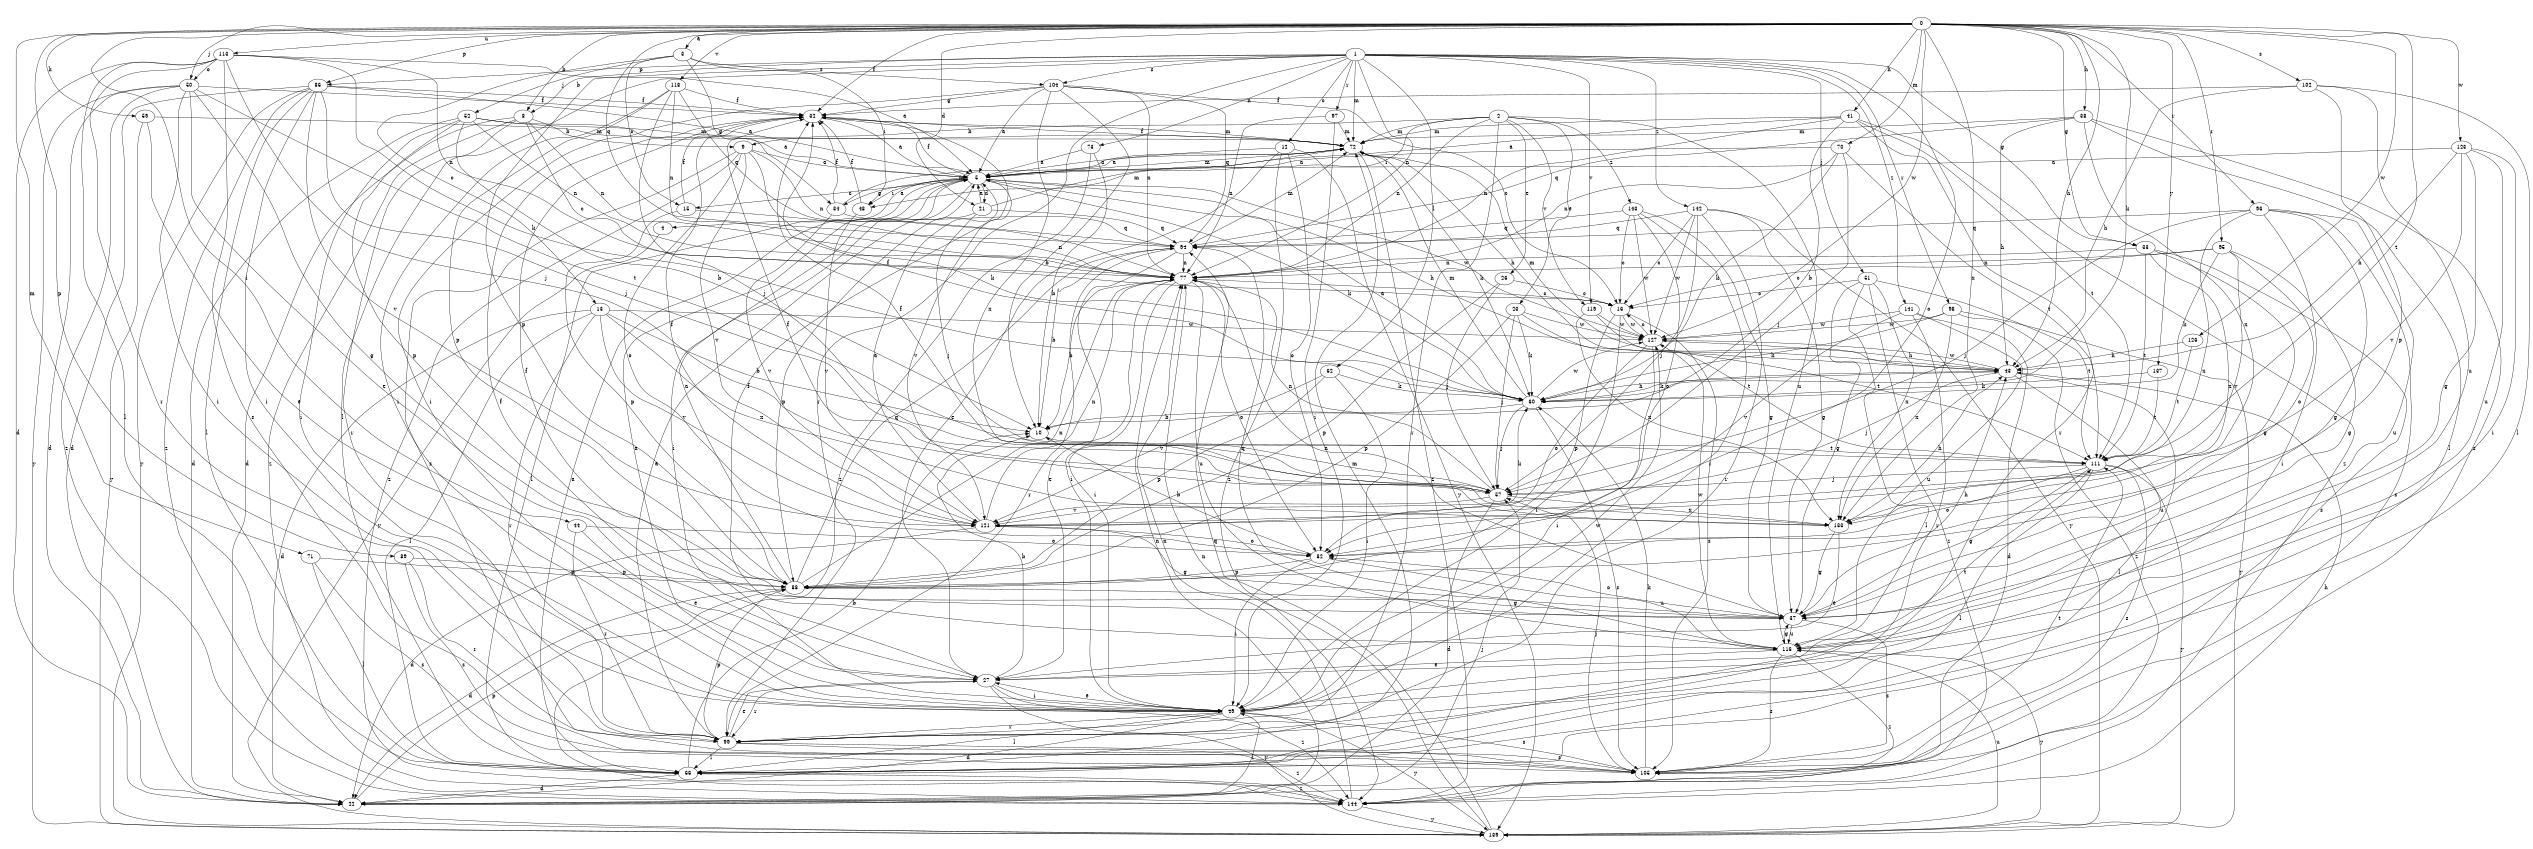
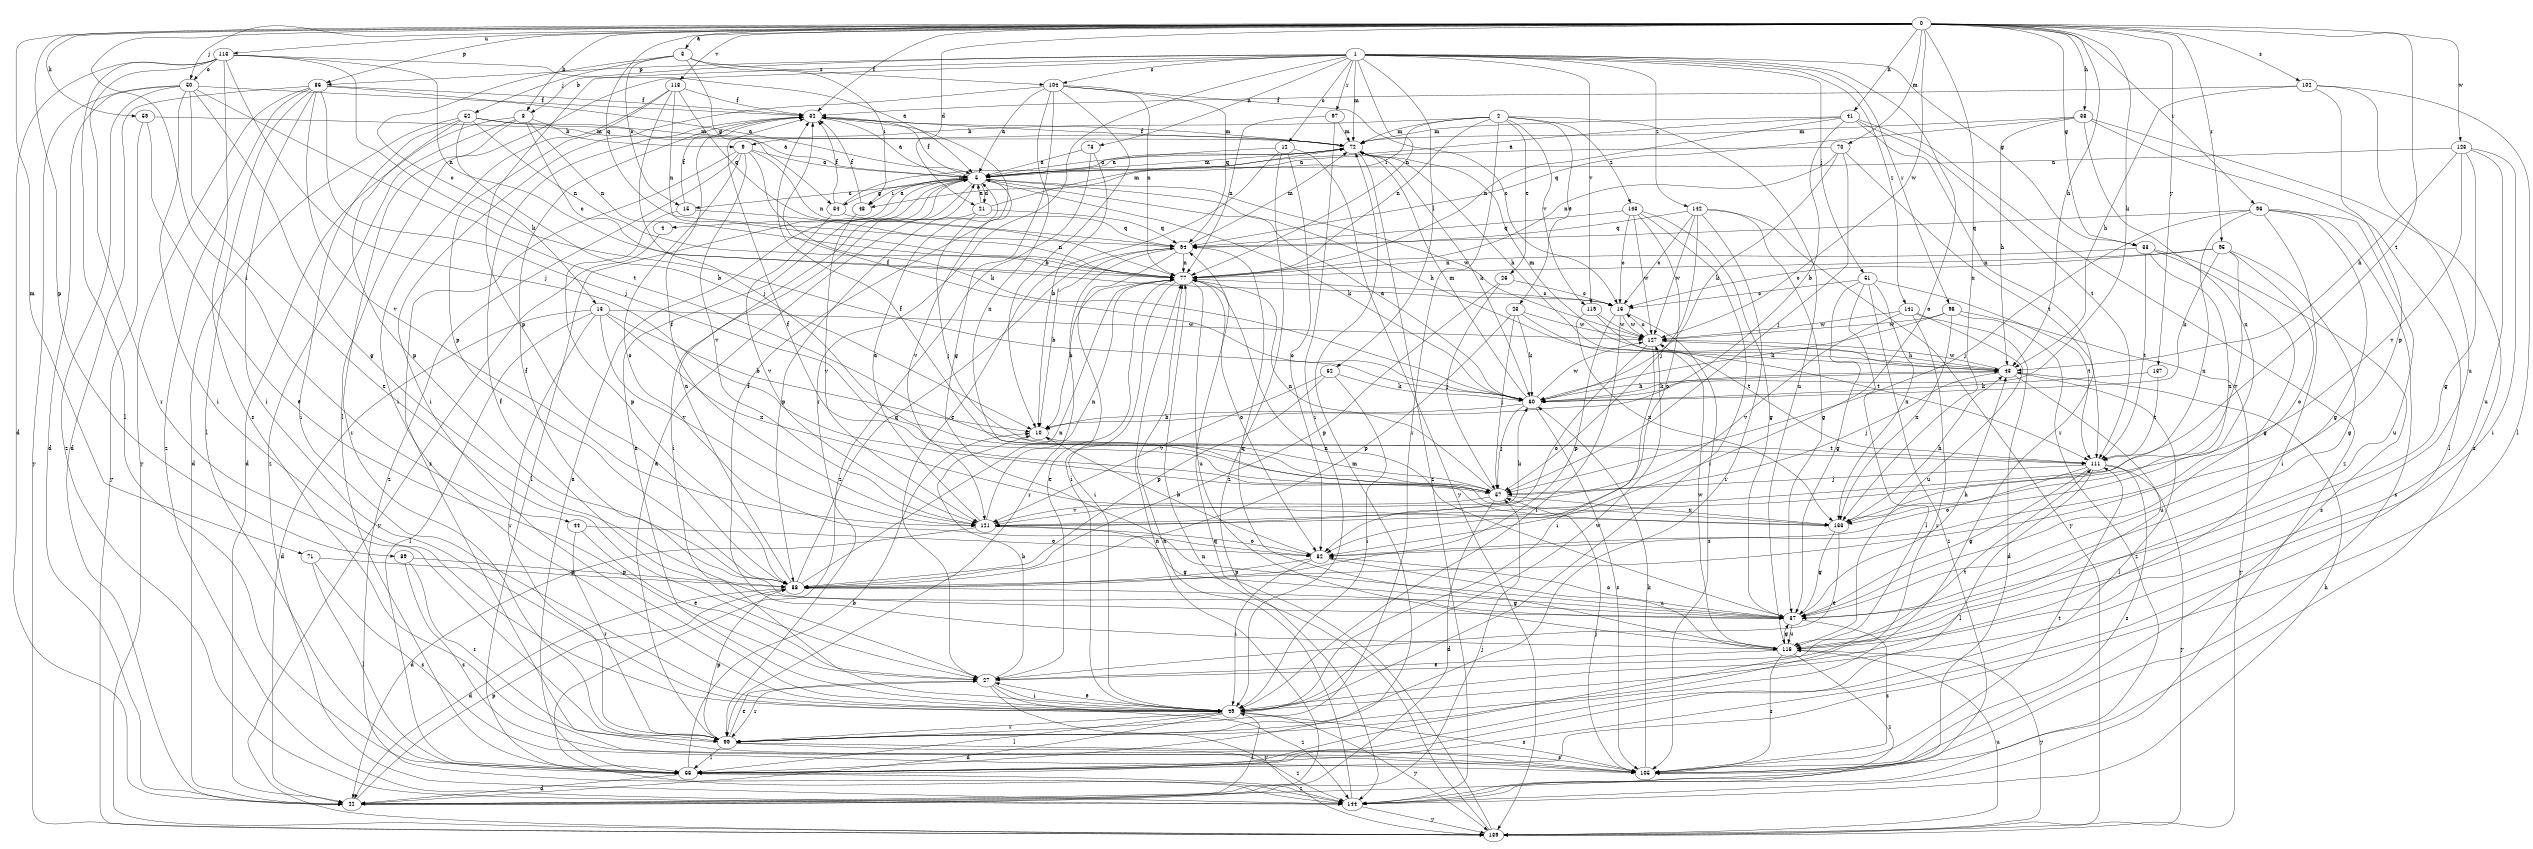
  strict digraph {
    0
    3
    8
    21
    32
    33
    38
    41
    43
    44
    50
    59
    60
    70
    71
    n16 [label=89]
    86
    94
    95
    96
    102
    111
    113
    118
    123
-   126
    127
    133
    137
    104
    48
    13
    15
    34
    52
    77
    99
    9
    16
    22
    144
    72
    88
    5
    n45 [label=57]
    105
    37
    66
    10
    116
    82
    27
    139
    49
    121
    1
    12
    51
    62
    73
    97
    98
    119
    141
    142
    2
    23
    26
    143
    4
    0 -> 3 [label=a]
    0 -> 8 [label=b]
    0 -> 21 [label=d]
    0 -> 32 [label=f]
    0 -> 33 [label=g]
    0 -> 38 [label=h]
    0 -> 41 [label=h]
    0 -> 43 [label=h]
    0 -> 44 [label=i]
    0 -> 50 [label=j]
    0 -> 59 [label=k]
    0 -> 60 [label=k]
    0 -> 70 [label=m]
    0 -> 71 [label=m]
    0 -> n16 [label=p]
    0 -> 86 [label=p]
    0 -> 94 [label=q]
    0 -> 95 [label=r]
    0 -> 96 [label=r]
    0 -> 102 [label=s]
    0 -> 111 [label=t]
    0 -> 113 [label=u]
    0 -> 118 [label=v]
    0 -> 123 [label=w]
-   0 -> 126 [label=w]
    0 -> 127 [label=w]
    0 -> 133 [label=x]
    0 -> 137 [label=y]
    3 -> 104 [label=s]
    3 -> 48 [label=i]
    3 -> 13 [label=c]
    3 -> 15 [label=c]
    3 -> 34 [label=g]
    3 -> 52 [label=j]
    8 -> 77 [label=n]
    8 -> 99 [label=r]
    8 -> 9 [label=b]
    8 -> 16 [label=c]
    8 -> 22 [label=d]
    8 -> 144 [label=z]
    21 -> 94 [label=q]
    21 -> 72 [label=m]
    21 -> 88 [label=p]
    21 -> 5 [label=a]
    21 -> n45 [label=j]
    32 -> 72 [label=m]
    32 -> 5 [label=a]
    33 -> 111 [label=t]
    33 -> 133 [label=x]
    33 -> 77 [label=n]
    33 -> 105 [label=s]
    33 -> 37 [label=g]
    38 -> 43 [label=h]
    38 -> 94 [label=q]
    38 -> 133 [label=x]
    38 -> 72 [label=m]
    38 -> 105 [label=s]
    38 -> 66 [label=l]
    41 -> 111 [label=t]
    41 -> 77 [label=n]
    41 -> 99 [label=r]
    41 -> 144 [label=z]
    41 -> 72 [label=m]
    41 -> 5 [label=a]
    41 -> 10 [label=b]
    43 -> 60 [label=k]
    43 -> 127 [label=w]
    43 -> 72 [label=m]
    43 -> n45 [label=j]
    43 -> 66 [label=l]
    43 -> 116 [label=u]
    44 -> 99 [label=r]
    44 -> 82 [label=o]
    44 -> 27 [label=e]
    50 -> 32 [label=f]
    50 -> 111 [label=t]
    50 -> 22 [label=d]
    50 -> 144 [label=z]
    50 -> 37 [label=g]
    50 -> 27 [label=e]
    50 -> 139 [label=y]
    50 -> 49 [label=i]
    59 -> 72 [label=m]
    59 -> 27 [label=e]
    59 -> 139 [label=y]
    60 -> 32 [label=f]
    60 -> 43 [label=h]
    60 -> 127 [label=w]
    60 -> 72 [label=m]
    60 -> 5 [label=a]
    60 -> n45 [label=j]
    60 -> 105 [label=s]
    60 -> 10 [label=b]
    70 -> 60 [label=k]
    70 -> 111 [label=t]
    70 -> 77 [label=n]
    70 -> 5 [label=a]
    70 -> n45 [label=j]
    71 -> 88 [label=p]
    71 -> 105 [label=s]
    71 -> 66 [label=l]
    n16 -> 99 [label=r]
    n16 -> 88 [label=p]
    n16 -> 105 [label=s]
    86 -> 32 [label=f]
    86 -> 22 [label=d]
    86 -> 144 [label=z]
    86 -> 5 [label=a]
    86 -> n45 [label=j]
    86 -> 66 [label=l]
    86 -> 139 [label=y]
    86 -> 49 [label=i]
    86 -> 121 [label=v]
    94 -> 77 [label=n]
    94 -> 99 [label=r]
    94 -> 72 [label=m]
    94 -> 10 [label=b]
    94 -> 49 [label=i]
    95 -> 60 [label=k]
    95 -> 77 [label=n]
    95 -> 16 [label=c]
    95 -> 37 [label=g]
    95 -> 82 [label=o]
    95 -> 121 [label=v]
    96 -> 94 [label=q]
    96 -> 133 [label=x]
    96 -> n45 [label=j]
    96 -> 105 [label=s]
    96 -> 37 [label=g]
    96 -> 116 [label=u]
    96 -> 49 [label=i]
    102 -> 32 [label=f]
    102 -> 43 [label=h]
    102 -> 88 [label=p]
    102 -> 66 [label=l]
    102 -> 116 [label=u]
    111 -> n45 [label=j]
    111 -> 105 [label=s]
    111 -> 37 [label=g]
    111 -> 66 [label=l]
    111 -> 82 [label=o]
    111 -> 139 [label=y]
    113 -> 50 [label=o]
    113 -> 60 [label=k]
    113 -> 77 [label=n]
    113 -> 99 [label=r]
    113 -> 22 [label=d]
    113 -> 5 [label=a]
    113 -> n45 [label=j]
    113 -> 105 [label=s]
    113 -> 66 [label=l]
    118 -> 32 [label=f]
    118 -> 94 [label=q]
    118 -> 77 [label=n]
    118 -> 88 [label=p]
    118 -> n45 [label=j]
    118 -> 49 [label=i]
    123 -> 43 [label=h]
    123 -> 5 [label=a]
    123 -> 37 [label=g]
    123 -> 116 [label=u]
    123 -> 49 [label=i]
    123 -> 121 [label=v]
-   126 -> 43 [label=h]
-   126 -> 111 [label=t]
    127 -> 43 [label=h]
    127 -> 16 [label=c]
    127 -> 82 [label=o]
    127 -> 49 [label=i]
    133 -> 32 [label=f]
    133 -> 43 [label=h]
    133 -> 37 [label=g]
    133 -> 27 [label=e]
    137 -> 60 [label=k]
    137 -> 111 [label=t]
    104 -> 94 [label=q]
    104 -> 133 [label=x]
    104 -> 77 [label=n]
    104 -> 16 [label=c]
    104 -> 5 [label=a]
-   104 -> 32 [label=g]
+   104 -> 37 [label=g]
    104 -> 10 [label=b]
    104 -> 49 [label=i]
    48 -> 32 [label=f]
    48 -> 121 [label=v]
    13 -> 127 [label=w]
    13 -> 133 [label=x]
    13 -> 99 [label=r]
    13 -> 22 [label=d]
    13 -> 66 [label=l]
    13 -> 10 [label=b]
    13 -> 121 [label=v]
    15 -> 32 [label=f]
    15 -> 77 [label=n]
    15 -> 88 [label=p]
    34 -> 32 [label=f]
    34 -> 94 [label=q]
    34 -> 72 [label=m]
    34 -> 121 [label=v]
    52 -> 77 [label=n]
    52 -> 22 [label=d]
    52 -> 72 [label=m]
    52 -> 88 [label=p]
    52 -> 5 [label=a]
    52 -> 10 [label=b]
    52 -> 49 [label=i]
    77 -> 16 [label=c]
    77 -> 10 [label=b]
    77 -> 116 [label=u]
    77 -> 82 [label=o]
    77 -> 27 [label=e]
    77 -> 49 [label=i]
    99 -> 144 [label=z]
    99 -> 88 [label=p]
    99 -> 5 [label=a]
    99 -> 105 [label=s]
    99 -> 66 [label=l]
    99 -> 27 [label=e]
    9 -> 60 [label=k]
    9 -> 77 [label=n]
    9 -> 144 [label=z]
    9 -> 5 [label=a]
    9 -> 105 [label=s]
    9 -> 82 [label=o]
    9 -> 121 [label=v]
    16 -> 127 [label=w]
    16 -> 88 [label=p]
    16 -> 105 [label=s]
    16 -> 49 [label=i]
    22 -> 77 [label=n]
    22 -> 88 [label=p]
    22 -> n45 [label=j]
    22 -> 49 [label=i]
    144 -> 43 [label=h]
    144 -> 77 [label=n]
    144 -> 139 [label=y]
    72 -> 32 [label=f]
    72 -> 43 [label=h]
    72 -> 60 [label=k]
    72 -> 144 [label=z]
    72 -> 5 [label=a]
    88 -> 94 [label=q]
    88 -> 77 [label=n]
    88 -> 22 [label=d]
    88 -> 5 [label=a]
    88 -> 37 [label=g]
    5 -> 21 [label=d]
    5 -> 32 [label=f]
    5 -> 43 [label=h]
    5 -> 60 [label=k]
    5 -> 127 [label=w]
    5 -> 48 [label=i]
    5 -> 15 [label=c]
    5 -> 34 [label=g]
    5 -> 72 [label=m]
    5 -> 66 [label=l]
    5 -> 49 [label=i]
    5 -> 121 [label=v]
    5 -> 4 [label=a]
    n45 -> 32 [label=f]
    n45 -> 133 [label=x]
    n45 -> 77 [label=n]
    n45 -> 22 [label=d]
    n45 -> 121 [label=v]
    105 -> 60 [label=k]
    105 -> 111 [label=t]
    105 -> n45 [label=j]
    37 -> 32 [label=f]
    37 -> 43 [label=h]
    37 -> 77 [label=n]
    37 -> 105 [label=s]
    37 -> 116 [label=u]
    37 -> 82 [label=o]
    66 -> 22 [label=d]
    66 -> 144 [label=z]
    66 -> 72 [label=m]
    66 -> 5 [label=a]
    66 -> 10 [label=b]
    10 -> 111 [label=t]
    116 -> 32 [label=f]
    116 -> 94 [label=q]
    116 -> 127 [label=w]
    116 -> 144 [label=z]
    116 -> 105 [label=s]
    116 -> 37 [label=g]
    116 -> 27 [label=e]
    116 -> 139 [label=y]
    82 -> 88 [label=p]
    82 -> 10 [label=b]
    82 -> 116 [label=u]
    82 -> 49 [label=i]
    27 -> 32 [label=f]
    27 -> 111 [label=t]
    27 -> 99 [label=r]
    27 -> 144 [label=z]
    27 -> 10 [label=b]
    27 -> 139 [label=y]
    27 -> 49 [label=i]
    139 -> 94 [label=q]
    139 -> 77 [label=n]
    139 -> 116 [label=u]
    49 -> 127 [label=w]
    49 -> 99 [label=r]
    49 -> 22 [label=d]
    49 -> 5 [label=a]
    49 -> 105 [label=s]
    49 -> 66 [label=l]
    49 -> 27 [label=e]
    49 -> 139 [label=y]
    121 -> 32 [label=f]
    121 -> 60 [label=k]
    121 -> 77 [label=n]
    121 -> 22 [label=d]
    121 -> 5 [label=a]
    121 -> 37 [label=g]
    121 -> 82 [label=o]
    1 -> 8 [label=b]
    1 -> 33 [label=g]
    1 -> 86 [label=p]
    1 -> 104 [label=s]
    1 -> 77 [label=n]
    1 -> 99 [label=r]
    1 -> 72 [label=m]
    1 -> 88 [label=p]
    1 -> 66 [label=l]
    1 -> 82 [label=o]
    1 -> 12 [label=c]
    1 -> 51 [label=j]
    1 -> 62 [label=l]
    1 -> 73 [label=n]
    1 -> 97 [label=r]
    1 -> 98 [label=r]
    1 -> 119 [label=v]
    1 -> 141 [label=z]
    1 -> 142 [label=z]
    12 -> 144 [label=z]
    12 -> 5 [label=a]
    12 -> 82 [label=o]
    12 -> 27 [label=e]
    12 -> 139 [label=y]
    51 -> 111 [label=t]
    51 -> 133 [label=x]
    51 -> 16 [label=c]
    51 -> 144 [label=z]
    51 -> 37 [label=g]
    51 -> 66 [label=l]
    62 -> 60 [label=k]
    62 -> 88 [label=p]
    62 -> 49 [label=i]
    62 -> 121 [label=v]
    73 -> 144 [label=z]
    73 -> 5 [label=a]
    73 -> 10 [label=b]
    97 -> 77 [label=n]
    97 -> 72 [label=m]
    97 -> 49 [label=i]
    98 -> 60 [label=k]
    98 -> 127 [label=w]
    98 -> 133 [label=x]
    98 -> 144 [label=z]
    98 -> 139 [label=y]
    119 -> 111 [label=t]
    119 -> 127 [label=w]
    119 -> 133 [label=x]
    141 -> 127 [label=w]
    141 -> 99 [label=r]
    141 -> 22 [label=d]
    141 -> 116 [label=u]
    141 -> 121 [label=v]
    142 -> 94 [label=q]
    142 -> 127 [label=w]
    142 -> 99 [label=r]
    142 -> 16 [label=c]
    142 -> n45 [label=j]
    142 -> 37 [label=g]
    142 -> 139 [label=y]
    2 -> 48 [label=i]
    2 -> 77 [label=n]
    2 -> 99 [label=r]
    2 -> 9 [label=b]
    2 -> 72 [label=m]
    2 -> 116 [label=u]
    2 -> 119 [label=v]
    2 -> 23 [label=e]
    2 -> 26 [label=e]
    2 -> 143 [label=z]
    23 -> 60 [label=k]
    23 -> 111 [label=t]
    23 -> 127 [label=w]
    23 -> 88 [label=p]
    23 -> n45 [label=j]
    26 -> 16 [label=c]
    26 -> 88 [label=p]
    26 -> n45 [label=j]
    143 -> 94 [label=q]
    143 -> 127 [label=w]
    143 -> 16 [label=c]
    143 -> 37 [label=g]
    143 -> 82 [label=o]
    143 -> 49 [label=i]
    4 -> 139 [label=y]
  }
